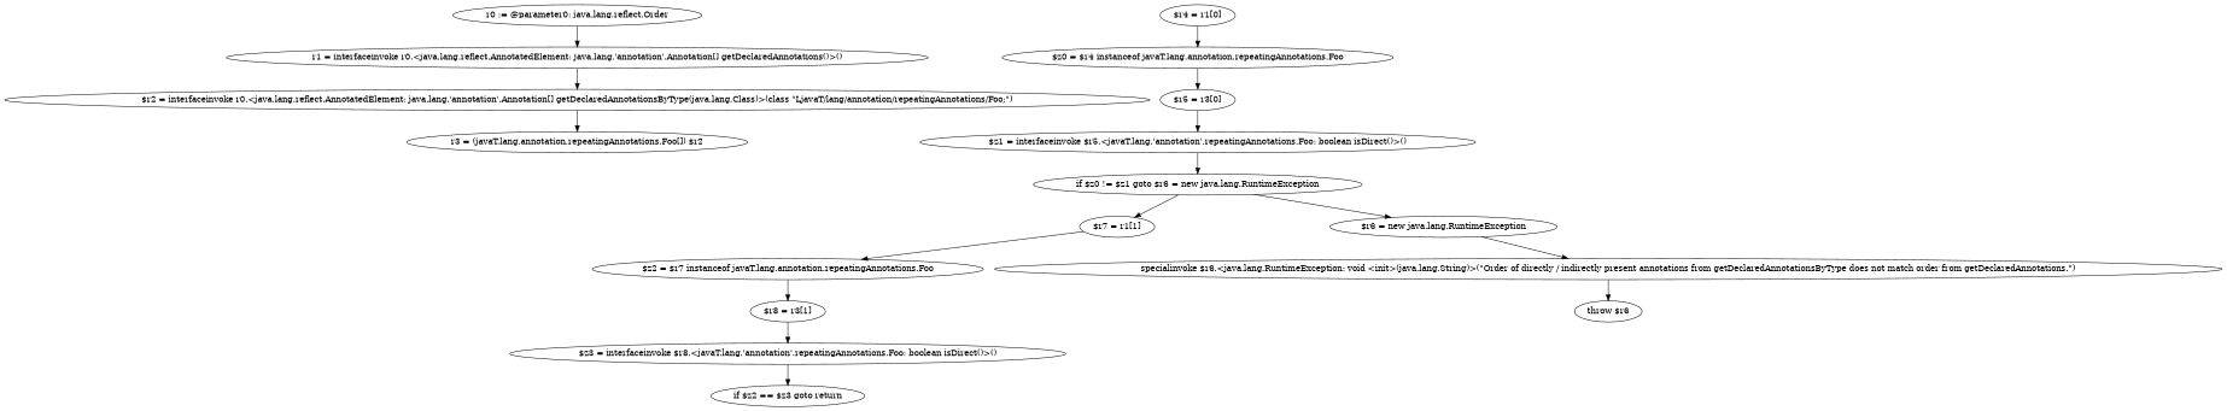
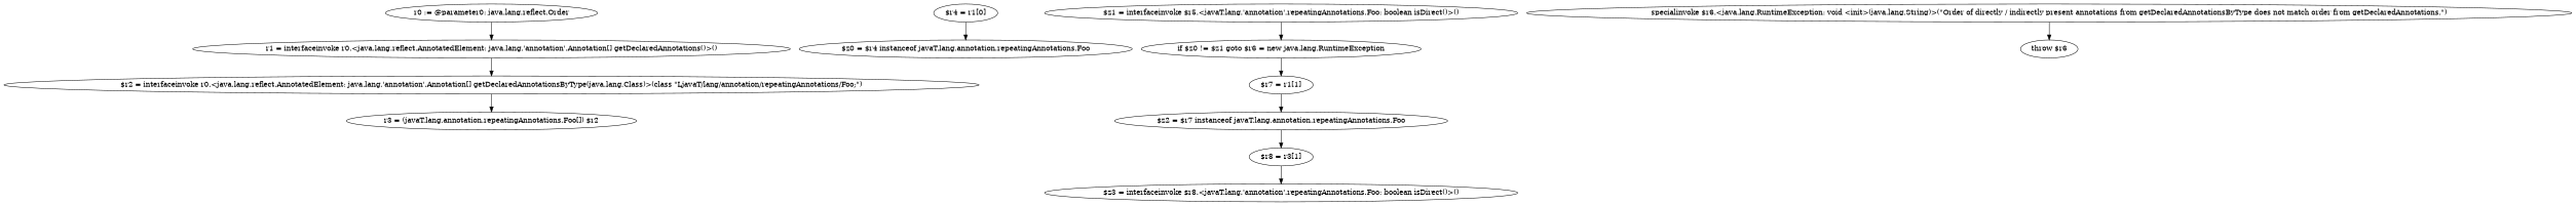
  digraph {
    n1 [label="r0 := @parameter0: java.lang.reflect.Order"]
    "r1 = interfaceinvoke r0.<java.lang.reflect.AnnotatedElement: java.lang.'annotation'.Annotation[] getDeclaredAnnotations()>()"
    "$r2 = interfaceinvoke r0.<java.lang.reflect.AnnotatedElement: java.lang.'annotation'.Annotation[] getDeclaredAnnotationsByType(java.lang.Class)>(class \"LjavaT/lang/annotation/repeatingAnnotations/Foo;\")"
    "r3 = (javaT.lang.annotation.repeatingAnnotations.Foo[]) $r2"
    "$r4 = r1[0]"
    "$z0 = $r4 instanceof javaT.lang.annotation.repeatingAnnotations.Foo"
-   "$r5 = r3[0]"
    "$z1 = interfaceinvoke $r5.<javaT.lang.'annotation'.repeatingAnnotations.Foo: boolean isDirect()>()"
    "if $z0 != $z1 goto $r6 = new java.lang.RuntimeException"
    "$r7 = r1[1]"
-   "$r6 = new java.lang.RuntimeException"
    "$z2 = $r7 instanceof javaT.lang.annotation.repeatingAnnotations.Foo"
    "specialinvoke $r6.<java.lang.RuntimeException: void <init>(java.lang.String)>(\"Order of directly / indirectly present annotations from getDeclaredAnnotationsByType does not match order from getDeclaredAnnotations.\")"
    "$r8 = r3[1]"
    "$z3 = interfaceinvoke $r8.<javaT.lang.'annotation'.repeatingAnnotations.Foo: boolean isDirect()>()"
-   "if $z2 == $z3 goto return"
    "throw $r6"
    n1 -> "r1 = interfaceinvoke r0.<java.lang.reflect.AnnotatedElement: java.lang.'annotation'.Annotation[] getDeclaredAnnotations()>()"
    "r1 = interfaceinvoke r0.<java.lang.reflect.AnnotatedElement: java.lang.'annotation'.Annotation[] getDeclaredAnnotations()>()" -> "$r2 = interfaceinvoke r0.<java.lang.reflect.AnnotatedElement: java.lang.'annotation'.Annotation[] getDeclaredAnnotationsByType(java.lang.Class)>(class \"LjavaT/lang/annotation/repeatingAnnotations/Foo;\")"
    "$r2 = interfaceinvoke r0.<java.lang.reflect.AnnotatedElement: java.lang.'annotation'.Annotation[] getDeclaredAnnotationsByType(java.lang.Class)>(class \"LjavaT/lang/annotation/repeatingAnnotations/Foo;\")" -> "r3 = (javaT.lang.annotation.repeatingAnnotations.Foo[]) $r2"
    "$r4 = r1[0]" -> "$z0 = $r4 instanceof javaT.lang.annotation.repeatingAnnotations.Foo"
-   "$z0 = $r4 instanceof javaT.lang.annotation.repeatingAnnotations.Foo" -> "$r5 = r3[0]"
-   "$r5 = r3[0]" -> "$z1 = interfaceinvoke $r5.<javaT.lang.'annotation'.repeatingAnnotations.Foo: boolean isDirect()>()"
    "$z1 = interfaceinvoke $r5.<javaT.lang.'annotation'.repeatingAnnotations.Foo: boolean isDirect()>()" -> "if $z0 != $z1 goto $r6 = new java.lang.RuntimeException"
    "if $z0 != $z1 goto $r6 = new java.lang.RuntimeException" -> "$r7 = r1[1]"
-   "if $z0 != $z1 goto $r6 = new java.lang.RuntimeException" -> "$r6 = new java.lang.RuntimeException"
    "$r7 = r1[1]" -> "$z2 = $r7 instanceof javaT.lang.annotation.repeatingAnnotations.Foo"
-   "$r6 = new java.lang.RuntimeException" -> "specialinvoke $r6.<java.lang.RuntimeException: void <init>(java.lang.String)>(\"Order of directly / indirectly present annotations from getDeclaredAnnotationsByType does not match order from getDeclaredAnnotations.\")"
    "$z2 = $r7 instanceof javaT.lang.annotation.repeatingAnnotations.Foo" -> "$r8 = r3[1]"
    "specialinvoke $r6.<java.lang.RuntimeException: void <init>(java.lang.String)>(\"Order of directly / indirectly present annotations from getDeclaredAnnotationsByType does not match order from getDeclaredAnnotations.\")" -> "throw $r6"
    "$r8 = r3[1]" -> "$z3 = interfaceinvoke $r8.<javaT.lang.'annotation'.repeatingAnnotations.Foo: boolean isDirect()>()"
-   "$z3 = interfaceinvoke $r8.<javaT.lang.'annotation'.repeatingAnnotations.Foo: boolean isDirect()>()" -> "if $z2 == $z3 goto return"
  }
